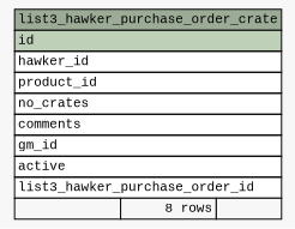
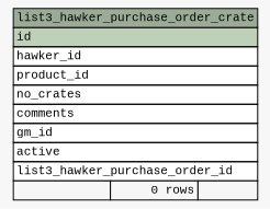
  digraph {
    bgcolor="#f7f7f7"
    fontname="Liberation Mono"
    fontsize=11
    nodesep=0.18
    rankdir=TB
    ranksep=0.46
-   n1 [fontname="Liberation Mono" fontsize=11 label=<     <TABLE BORDER="0" CELLBORDER="1" CELLSPACING="0" BGCOLOR="#ffffff">       <TR><TD COLSPAN="3" BGCOLOR="#9bab96" ALIGN="CENTER">list3_hawker_purchase_order_crate</TD></TR>       <TR><TD PORT="id" COLSPAN="3" BGCOLOR="#bed1b8" ALIGN="LEFT">id</TD></TR>       <TR><TD PORT="hawker_id" COLSPAN="3" ALIGN="LEFT">hawker_id</TD></TR>       <TR><TD PORT="product_id" COLSPAN="3" ALIGN="LEFT">product_id</TD></TR>       <TR><TD PORT="no_crates" COLSPAN="3" ALIGN="LEFT">no_crates</TD></TR>       <TR><TD PORT="comments" COLSPAN="3" ALIGN="LEFT">comments</TD></TR>       <TR><TD PORT="gm_id" COLSPAN="3" ALIGN="LEFT">gm_id</TD></TR>       <TR><TD PORT="active" COLSPAN="3" ALIGN="LEFT">active</TD></TR>       <TR><TD PORT="list3_hawker_purchase_order_id" COLSPAN="3" ALIGN="LEFT">list3_hawker_purchase_order_id</TD></TR>       <TR><TD ALIGN="LEFT" BGCOLOR="#f7f7f7">  </TD><TD ALIGN="RIGHT" BGCOLOR="#f7f7f7">8 rows</TD><TD ALIGN="RIGHT" BGCOLOR="#f7f7f7">  </TD></TR>     </TABLE>> shape=plaintext]
+   n1 [fontname="Liberation Mono" fontsize=11 label=<     <TABLE BORDER="0" CELLBORDER="1" CELLSPACING="0" BGCOLOR="#ffffff">       <TR><TD COLSPAN="3" BGCOLOR="#9bab96" ALIGN="CENTER">list3_hawker_purchase_order_crate</TD></TR>       <TR><TD PORT="id" COLSPAN="3" BGCOLOR="#bed1b8" ALIGN="LEFT">id</TD></TR>       <TR><TD PORT="hawker_id" COLSPAN="3" ALIGN="LEFT">hawker_id</TD></TR>       <TR><TD PORT="product_id" COLSPAN="3" ALIGN="LEFT">product_id</TD></TR>       <TR><TD PORT="no_crates" COLSPAN="3" ALIGN="LEFT">no_crates</TD></TR>       <TR><TD PORT="comments" COLSPAN="3" ALIGN="LEFT">comments</TD></TR>       <TR><TD PORT="gm_id" COLSPAN="3" ALIGN="LEFT">gm_id</TD></TR>       <TR><TD PORT="active" COLSPAN="3" ALIGN="LEFT">active</TD></TR>       <TR><TD PORT="list3_hawker_purchase_order_id" COLSPAN="3" ALIGN="LEFT">list3_hawker_purchase_order_id</TD></TR>       <TR><TD ALIGN="LEFT" BGCOLOR="#f7f7f7">  </TD><TD ALIGN="RIGHT" BGCOLOR="#f7f7f7">0 rows</TD><TD ALIGN="RIGHT" BGCOLOR="#f7f7f7">  </TD></TR>     </TABLE>> shape=plaintext]
  }
